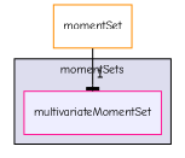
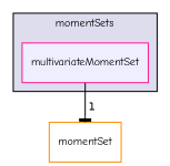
  digraph {
    compound=true
    fontname="Comic Neue"
    node [fontname="Comic Neue" fontsize=10 shape=box]
    n1 [fillcolor="#eeeeff" label=multivariateMomentSet pencolor=black style=filled color=deeppink]
    n2 [label=momentSet color=darkorange]
    subgraph cluster_1 {
      bgcolor="#ddddee"
      fontsize=10
      label=momentSets
      pencolor=black
      n1
    }
-   n2 -> n1 [headlabel=1 labeldistance=1.5 labelfontname=Helvetica labelfontsize=10 arrowhead=tee fontname="Comic Neue"]
+   n1 -> n2 [headlabel=1 labeldistance=1.5 labelfontname=Helvetica labelfontsize=10 arrowhead=tee fontname="Comic Neue"]
  }
